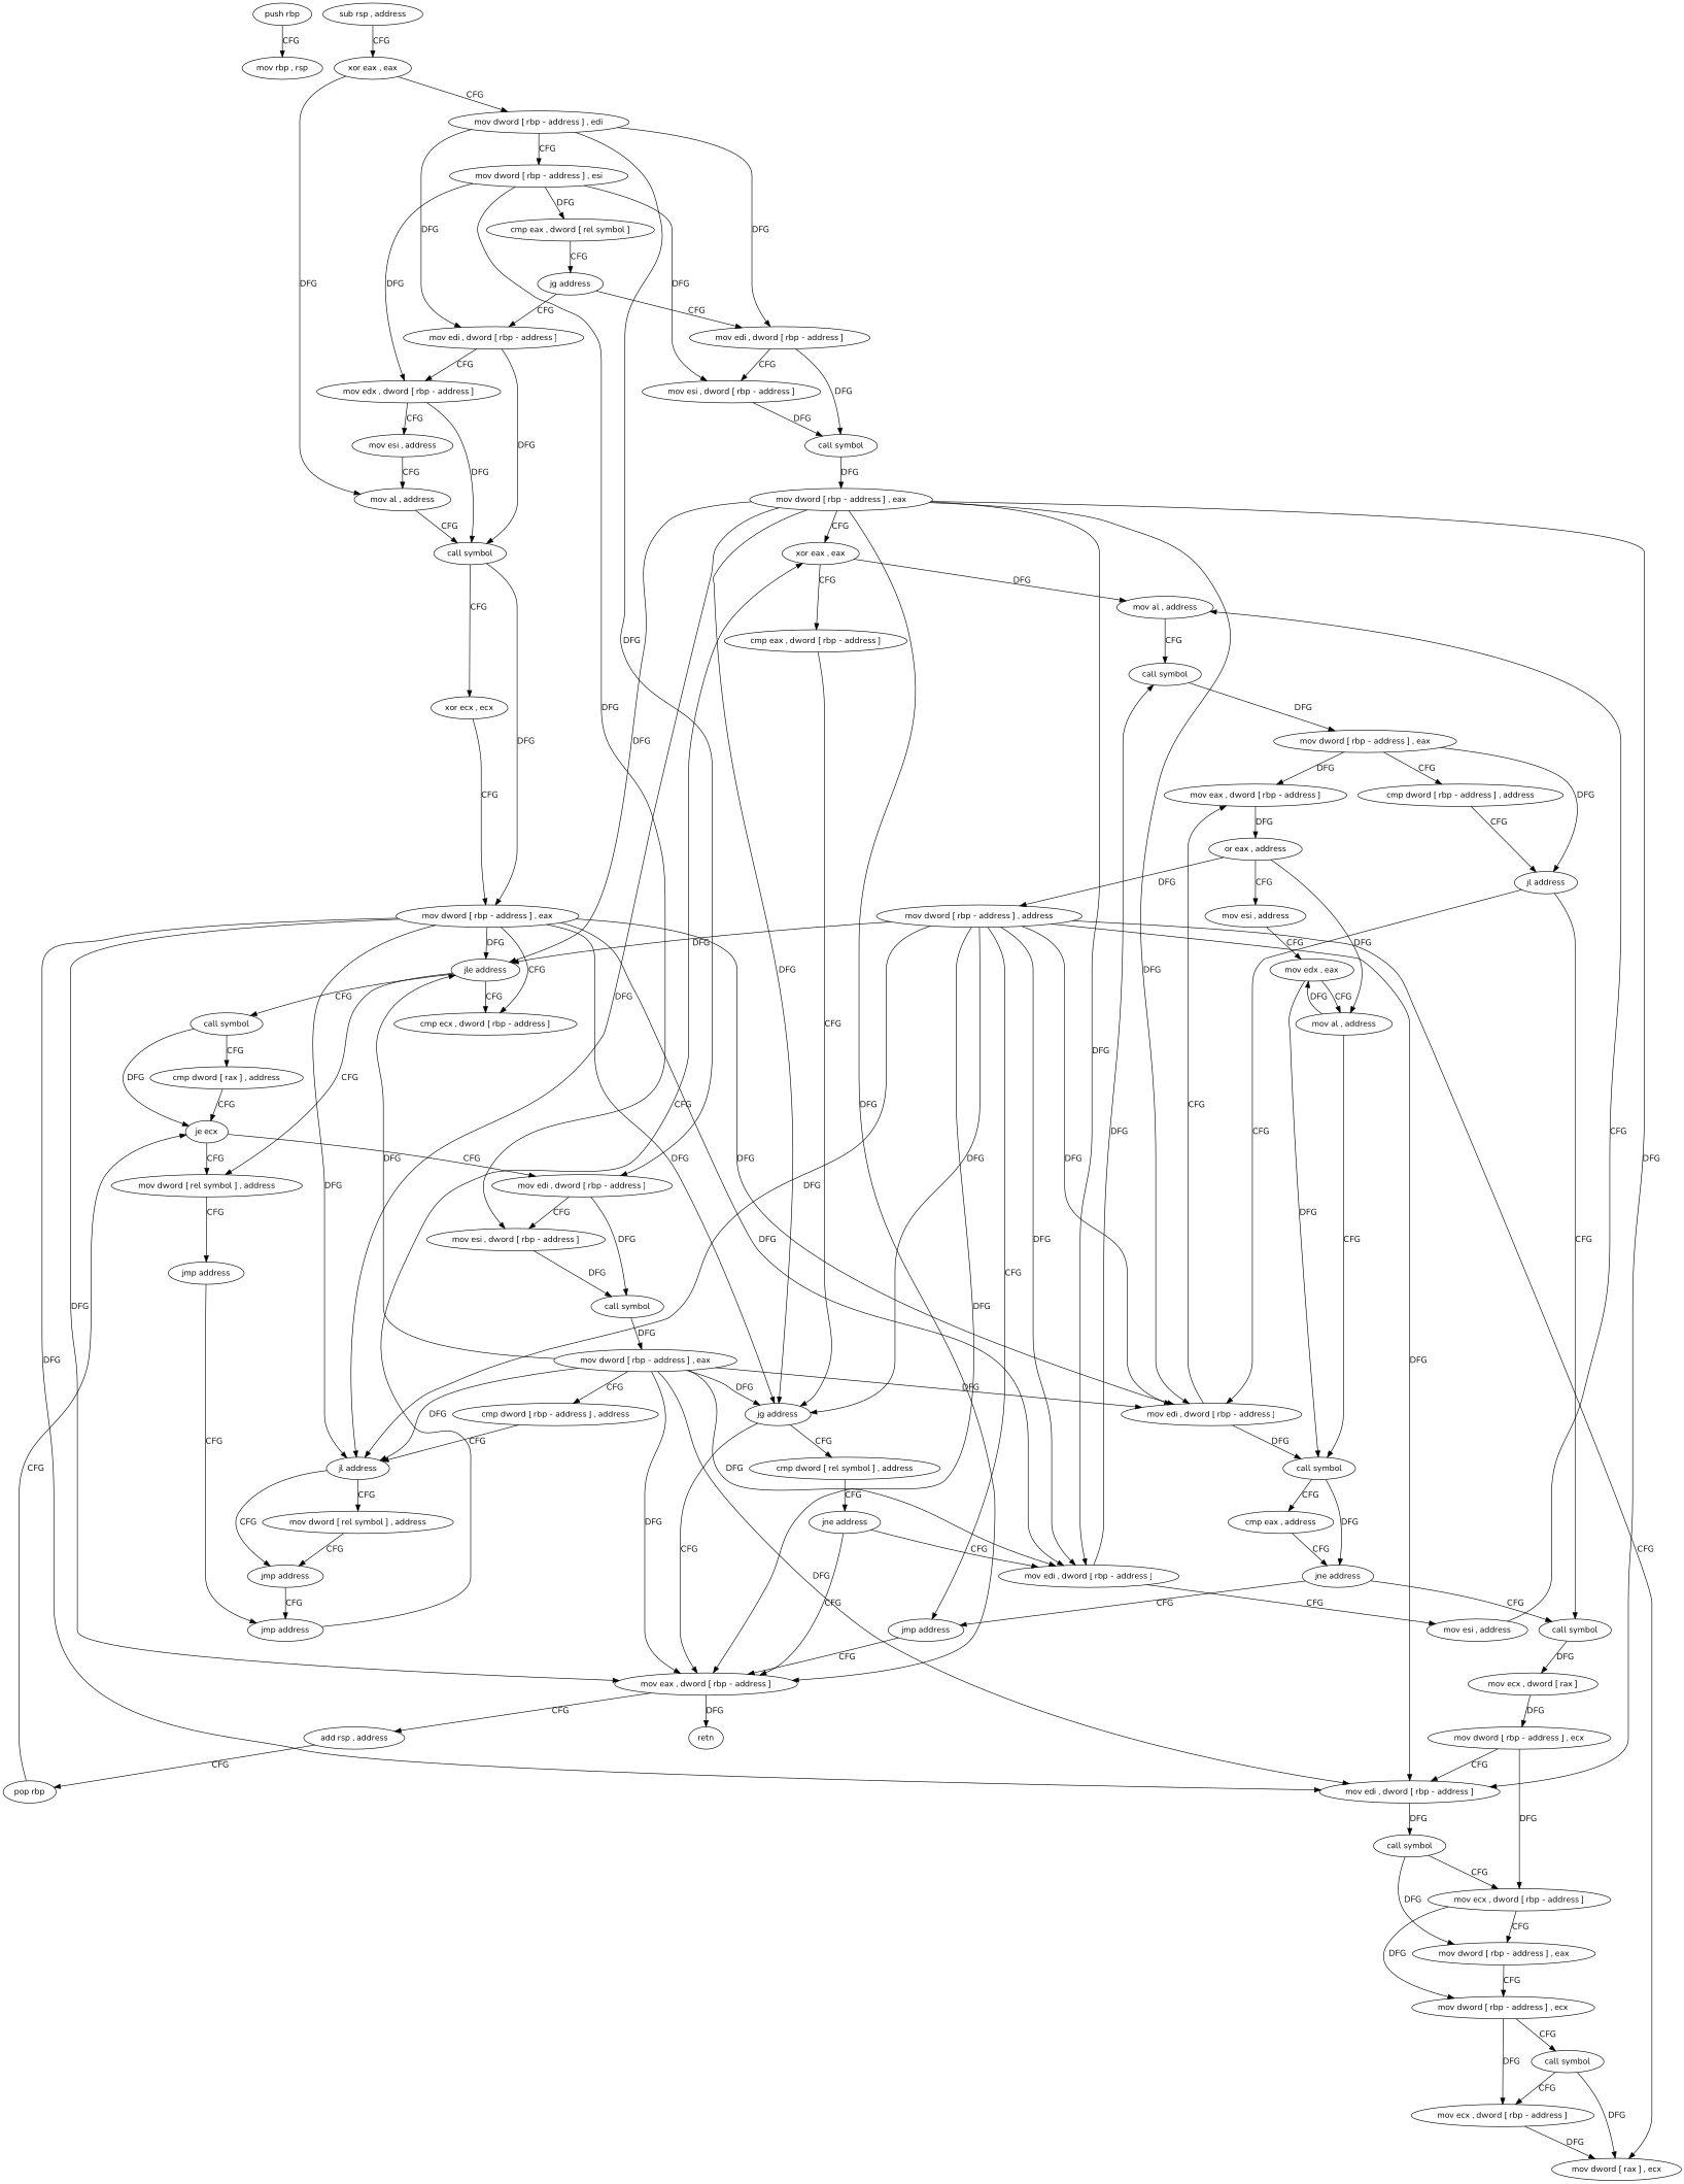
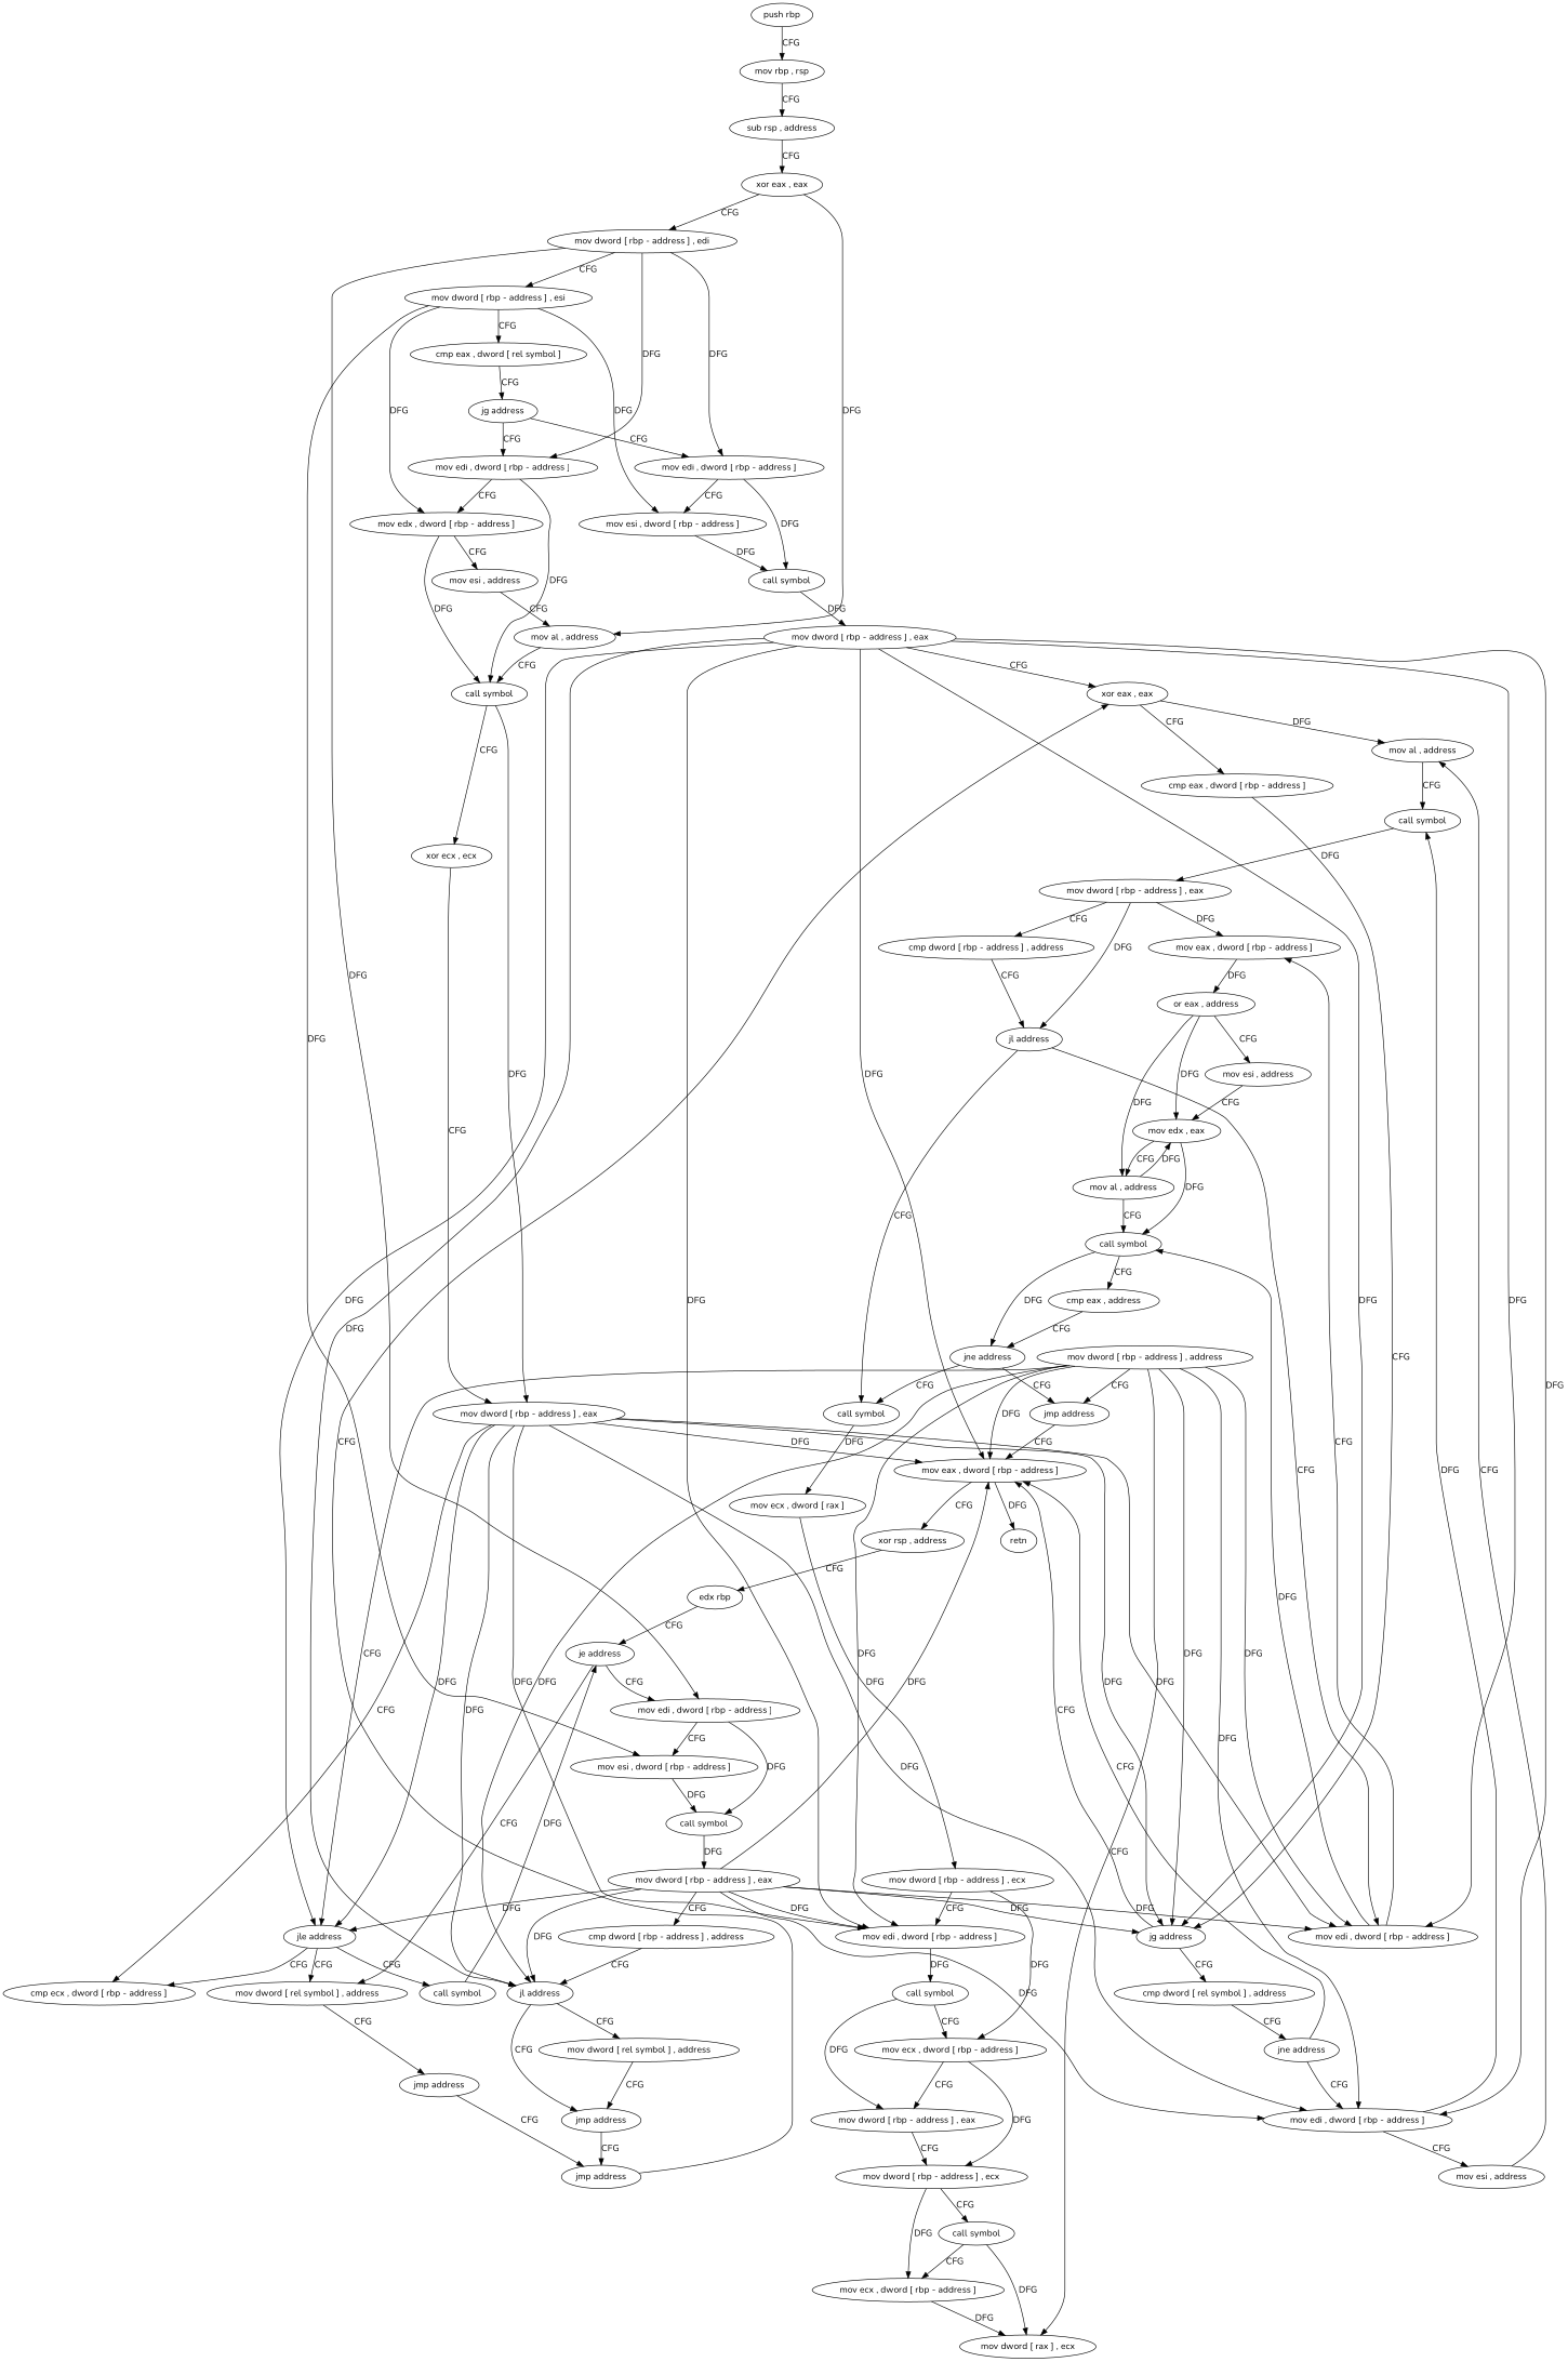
  digraph {
    fontname=Nunito
    node [fontname=Nunito]
    edge [fontname=Nunito]
    n1 [label="push rbp"]
    n2 [label="mov rbp , rsp"]
    n3 [label="sub rsp , address"]
    n4 [label="xor eax , eax"]
    n5 [label="mov dword [ rbp - address ] , edi"]
    n6 [label="mov al , address"]
    n7 [label="mov dword [ rbp - address ] , esi"]
    n8 [label="mov edi , dword [ rbp - address ]"]
    n9 [label="mov edi , dword [ rbp - address ]"]
    n10 [label="mov edi , dword [ rbp - address ]"]
    n11 [label="call symbol"]
    n12 [label="cmp eax , dword [ rel symbol ]"]
    n13 [label="mov esi , dword [ rbp - address ]"]
    n14 [label="mov edx , dword [ rbp - address ]"]
    n15 [label="mov esi , dword [ rbp - address ]"]
    n16 [label="call symbol"]
    n17 [label="call symbol"]
    n18 [label="jg address"]
    n19 [label="mov esi , address"]
    n20 [label="mov dword [ rbp - address ] , eax"]
    n21 [label="xor ecx , ecx"]
    n22 [label="mov dword [ rbp - address ] , eax"]
    n23 [label="xor eax , eax"]
    n24 [label="jle address"]
    n25 [label="mov eax , dword [ rbp - address ]"]
    n26 [label="mov edi , dword [ rbp - address ]"]
    n27 [label="mov edi , dword [ rbp - address ]"]
    n28 [label="jl address"]
    n29 [label="mov edi , dword [ rbp - address ]"]
    n30 [label="jg address"]
    n31 [label="mov al , address"]
    n32 [label="cmp eax , dword [ rbp - address ]"]
    n33 [label="cmp ecx , dword [ rbp - address ]"]
    n34 [label="mov dword [ rel symbol ] , address"]
    n35 [label="call symbol"]
-   n36 [label="add rsp , address"]
+   n36 [label="xor rsp , address"]
    n37 [label=retn]
    n38 [label="mov esi , address"]
    n39 [label="call symbol"]
    n40 [label="mov eax , dword [ rbp - address ]"]
    n41 [label="call symbol"]
    n42 [label="jmp address"]
    n43 [label="mov dword [ rel symbol ] , address"]
    n44 [label="call symbol"]
    n45 [label="cmp dword [ rel symbol ] , address"]
    n46 [label="jmp address"]
-   n47 [label="cmp dword [ rax ] , address"]
-   n48 [label="je ecx"]
+   n48 [label="je address"]
    n49 [label="jmp address"]
-   n50 [label="pop rbp"]
+   n50 [label="edx rbp"]
    n51 [label="jne address"]
    n52 [label="mov dword [ rbp - address ] , eax"]
    n53 [label="mov dword [ rbp - address ] , eax"]
    n54 [label="cmp dword [ rbp - address ] , address"]
    n55 [label="jl address"]
    n56 [label="call symbol"]
    n57 [label="or eax , address"]
    n58 [label="mov ecx , dword [ rax ]"]
    n59 [label="mov dword [ rbp - address ] , ecx"]
    n60 [label="cmp eax , address"]
    n61 [label="jne address"]
    n62 [label="cmp dword [ rbp - address ] , address"]
    n63 [label="mov ecx , dword [ rbp - address ]"]
    n64 [label="mov dword [ rbp - address ] , eax"]
    n65 [label="mov dword [ rbp - address ] , ecx"]
    n66 [label="call symbol"]
    n67 [label="mov ecx , dword [ rbp - address ]"]
    n68 [label="mov dword [ rax ] , ecx"]
    n69 [label="mov dword [ rbp - address ] , address"]
    n70 [label="jmp address"]
    n71 [label="mov esi , address"]
    n72 [label="mov edx , eax"]
    n73 [label="mov al , address"]
    n1 -> n2 [label=CFG]
+   n2 -> n3 [label=CFG]
    n3 -> n4 [label=CFG]
    n4 -> n5 [label=CFG]
    n4 -> n6 [label=DFG]
    n5 -> n7 [label=CFG]
    n5 -> n8 [label=DFG]
    n5 -> n9 [label=DFG]
    n5 -> n10 [label=DFG]
    n6 -> n11 [label=CFG]
-   n7 -> n12 [label=DFG]
+   n7 -> n12 [label=CFG]
    n7 -> n13 [label=DFG]
    n7 -> n14 [label=DFG]
    n7 -> n15 [label=DFG]
    n8 -> n13 [label=CFG]
    n8 -> n16 [label=DFG]
    n9 -> n11 [label=DFG]
    n9 -> n14 [label=CFG]
    n10 -> n15 [label=CFG]
    n10 -> n17 [label=DFG]
    n11 -> n21 [label=CFG]
    n11 -> n22 [label=DFG]
    n12 -> n18 [label=CFG]
    n13 -> n16 [label=DFG]
    n14 -> n11 [label=DFG]
    n14 -> n19 [label=CFG]
    n15 -> n17 [label=DFG]
    n16 -> n20 [label=DFG]
    n17 -> n53 [label=DFG]
    n18 -> n8 [label=CFG]
    n18 -> n9 [label=CFG]
    n19 -> n6 [label=CFG]
    n20 -> n23 [label=CFG]
    n20 -> n24 [label=DFG]
    n20 -> n25 [label=DFG]
    n20 -> n26 [label=DFG]
    n20 -> n27 [label=DFG]
    n20 -> n28 [label=DFG]
    n20 -> n29 [label=DFG]
    n20 -> n30 [label=DFG]
    n21 -> n22 [label=CFG]
    n22 -> n24 [label=DFG]
    n22 -> n25 [label=DFG]
    n22 -> n26 [label=DFG]
    n22 -> n27 [label=DFG]
    n22 -> n28 [label=DFG]
    n22 -> n29 [label=DFG]
    n22 -> n30 [label=DFG]
    n22 -> n33 [label=CFG]
    n23 -> n31 [label=DFG]
    n23 -> n32 [label=CFG]
    n24 -> n33 [label=CFG]
    n24 -> n34 [label=CFG]
    n24 -> n35 [label=CFG]
    n25 -> n36 [label=CFG]
    n25 -> n37 [label=DFG]
    n26 -> n38 [label=CFG]
    n26 -> n39 [label=DFG]
    n27 -> n40 [label=CFG]
    n27 -> n41 [label=DFG]
    n28 -> n42 [label=CFG]
    n28 -> n43 [label=CFG]
    n29 -> n44 [label=DFG]
    n30 -> n25 [label=CFG]
    n30 -> n45 [label=CFG]
    n31 -> n39 [label=CFG]
    n32 -> n30 [label=CFG]
    n34 -> n46 [label=CFG]
-   n35 -> n47 [label=CFG]
    n35 -> n48 [label=DFG]
    n36 -> n50 [label=CFG]
    n38 -> n31 [label=CFG]
    n39 -> n52 [label=DFG]
    n40 -> n57 [label=DFG]
    n41 -> n60 [label=CFG]
    n41 -> n61 [label=DFG]
    n42 -> n49 [label=CFG]
    n43 -> n42 [label=CFG]
    n44 -> n63 [label=CFG]
    n44 -> n64 [label=DFG]
    n45 -> n51 [label=CFG]
    n46 -> n49 [label=CFG]
-   n47 -> n48 [label=CFG]
    n48 -> n10 [label=CFG]
    n48 -> n34 [label=CFG]
    n49 -> n23 [label=CFG]
    n50 -> n48 [label=CFG]
    n51 -> n25 [label=CFG]
    n51 -> n26 [label=CFG]
    n52 -> n40 [label=DFG]
    n52 -> n54 [label=CFG]
    n52 -> n55 [label=DFG]
    n53 -> n24 [label=DFG]
    n53 -> n25 [label=DFG]
    n53 -> n26 [label=DFG]
    n53 -> n27 [label=DFG]
    n53 -> n28 [label=DFG]
    n53 -> n29 [label=DFG]
    n53 -> n30 [label=DFG]
    n53 -> n62 [label=CFG]
    n54 -> n55 [label=CFG]
    n55 -> n27 [label=CFG]
    n55 -> n56 [label=CFG]
    n56 -> n58 [label=DFG]
    n57 -> n71 [label=CFG]
-   n57 -> n69 [label=DFG]
+   n57 -> n72 [label=DFG]
    n57 -> n73 [label=DFG]
    n58 -> n59 [label=DFG]
    n59 -> n29 [label=CFG]
    n59 -> n63 [label=DFG]
    n60 -> n61 [label=CFG]
    n61 -> n56 [label=CFG]
    n61 -> n70 [label=CFG]
    n62 -> n28 [label=CFG]
    n63 -> n64 [label=CFG]
    n63 -> n65 [label=DFG]
    n64 -> n65 [label=CFG]
    n65 -> n66 [label=CFG]
    n65 -> n67 [label=DFG]
    n66 -> n67 [label=CFG]
    n66 -> n68 [label=DFG]
    n67 -> n68 [label=DFG]
-   n69 -> n24 [label=DFG]
+   n69 -> n24 [label=CFG]
    n69 -> n25 [label=DFG]
    n69 -> n26 [label=DFG]
    n69 -> n27 [label=DFG]
    n69 -> n28 [label=DFG]
    n69 -> n29 [label=DFG]
    n69 -> n30 [label=DFG]
    n69 -> n68 [label=CFG]
    n69 -> n70 [label=CFG]
    n70 -> n25 [label=CFG]
    n71 -> n72 [label=CFG]
    n72 -> n41 [label=DFG]
    n72 -> n73 [label=CFG]
    n73 -> n41 [label=CFG]
    n73 -> n72 [label=DFG]
  }
